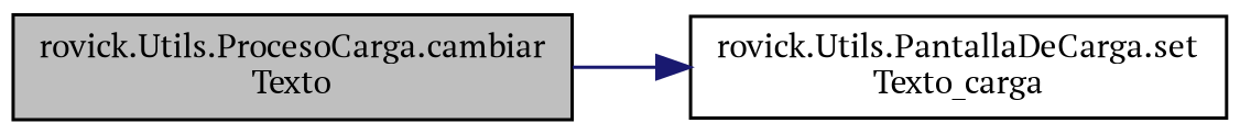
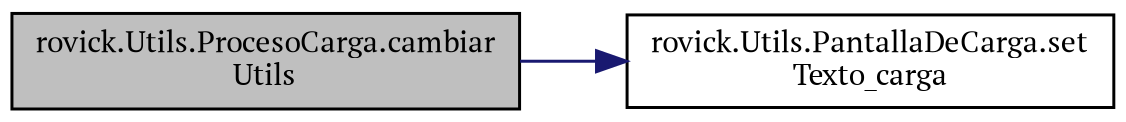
  digraph {
    rankdir=LR
    fontname="PT Serif"
    node [color=black fontname="PT Serif" fontsize=10 shape=record style=filled]
-   n1 [fillcolor=grey75 fontcolor=black height=0.2 label="rovick.Utils.ProcesoCarga.cambiar\lTexto" width=0.4]
+   n1 [fillcolor=grey75 fontcolor=black height=0.2 label="rovick.Utils.ProcesoCarga.cambiar\lUtils" width=0.4]
    n2 [fillcolor=white height=0.2 label="rovick.Utils.PantallaDeCarga.set\lTexto_carga" width=0.4]
    n1 -> n2 [color=midnightblue fontname="PT Serif" fontsize=10 labelfontname=Helvetica labelfontsize=10 style=solid]
  }
